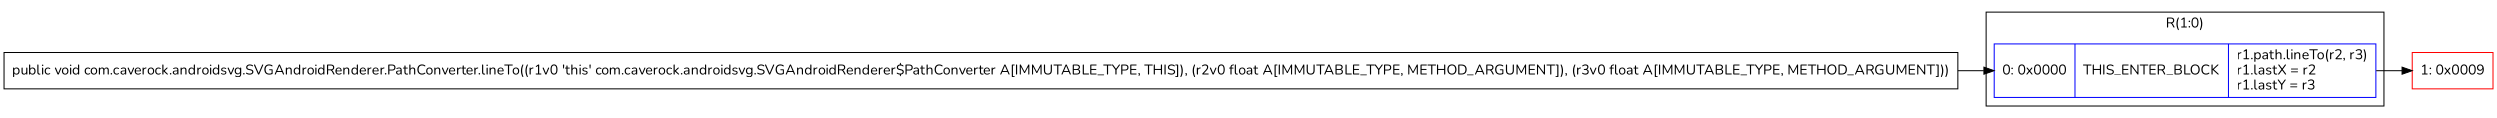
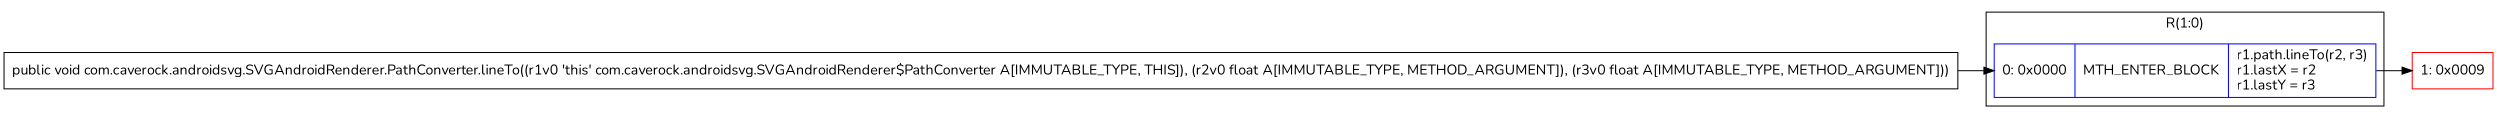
  digraph {
    rankdir=LR
    fontname=Nunito
    node [shape=record fontname=Nunito]
    edge [fontname=Nunito]
-   n1 [color=blue label="{0\:\ 0x0000|THIS_ENTER_BLOCK\l|r1.path.lineTo(r2, r3)\lr1.lastX = r2\lr1.lastY = r3\l}"]
+   n1 [color=blue label="{0\:\ 0x0000|MTH_ENTER_BLOCK\l|r1.path.lineTo(r2, r3)\lr1.lastX = r2\lr1.lastY = r3\l}"]
    n2 [color=red label="{1\:\ 0x0009}"]
    n3 [label="{public void com.caverock.androidsvg.SVGAndroidRenderer.PathConverter.lineTo((r1v0 'this' com.caverock.androidsvg.SVGAndroidRenderer$PathConverter A[IMMUTABLE_TYPE, THIS]), (r2v0 float A[IMMUTABLE_TYPE, METHOD_ARGUMENT]), (r3v0 float A[IMMUTABLE_TYPE, METHOD_ARGUMENT])) }"]
    subgraph cluster_1 {
      label="R(1:0)"
      n1
    }
    n1 -> n2
    n3 -> n1
  }
